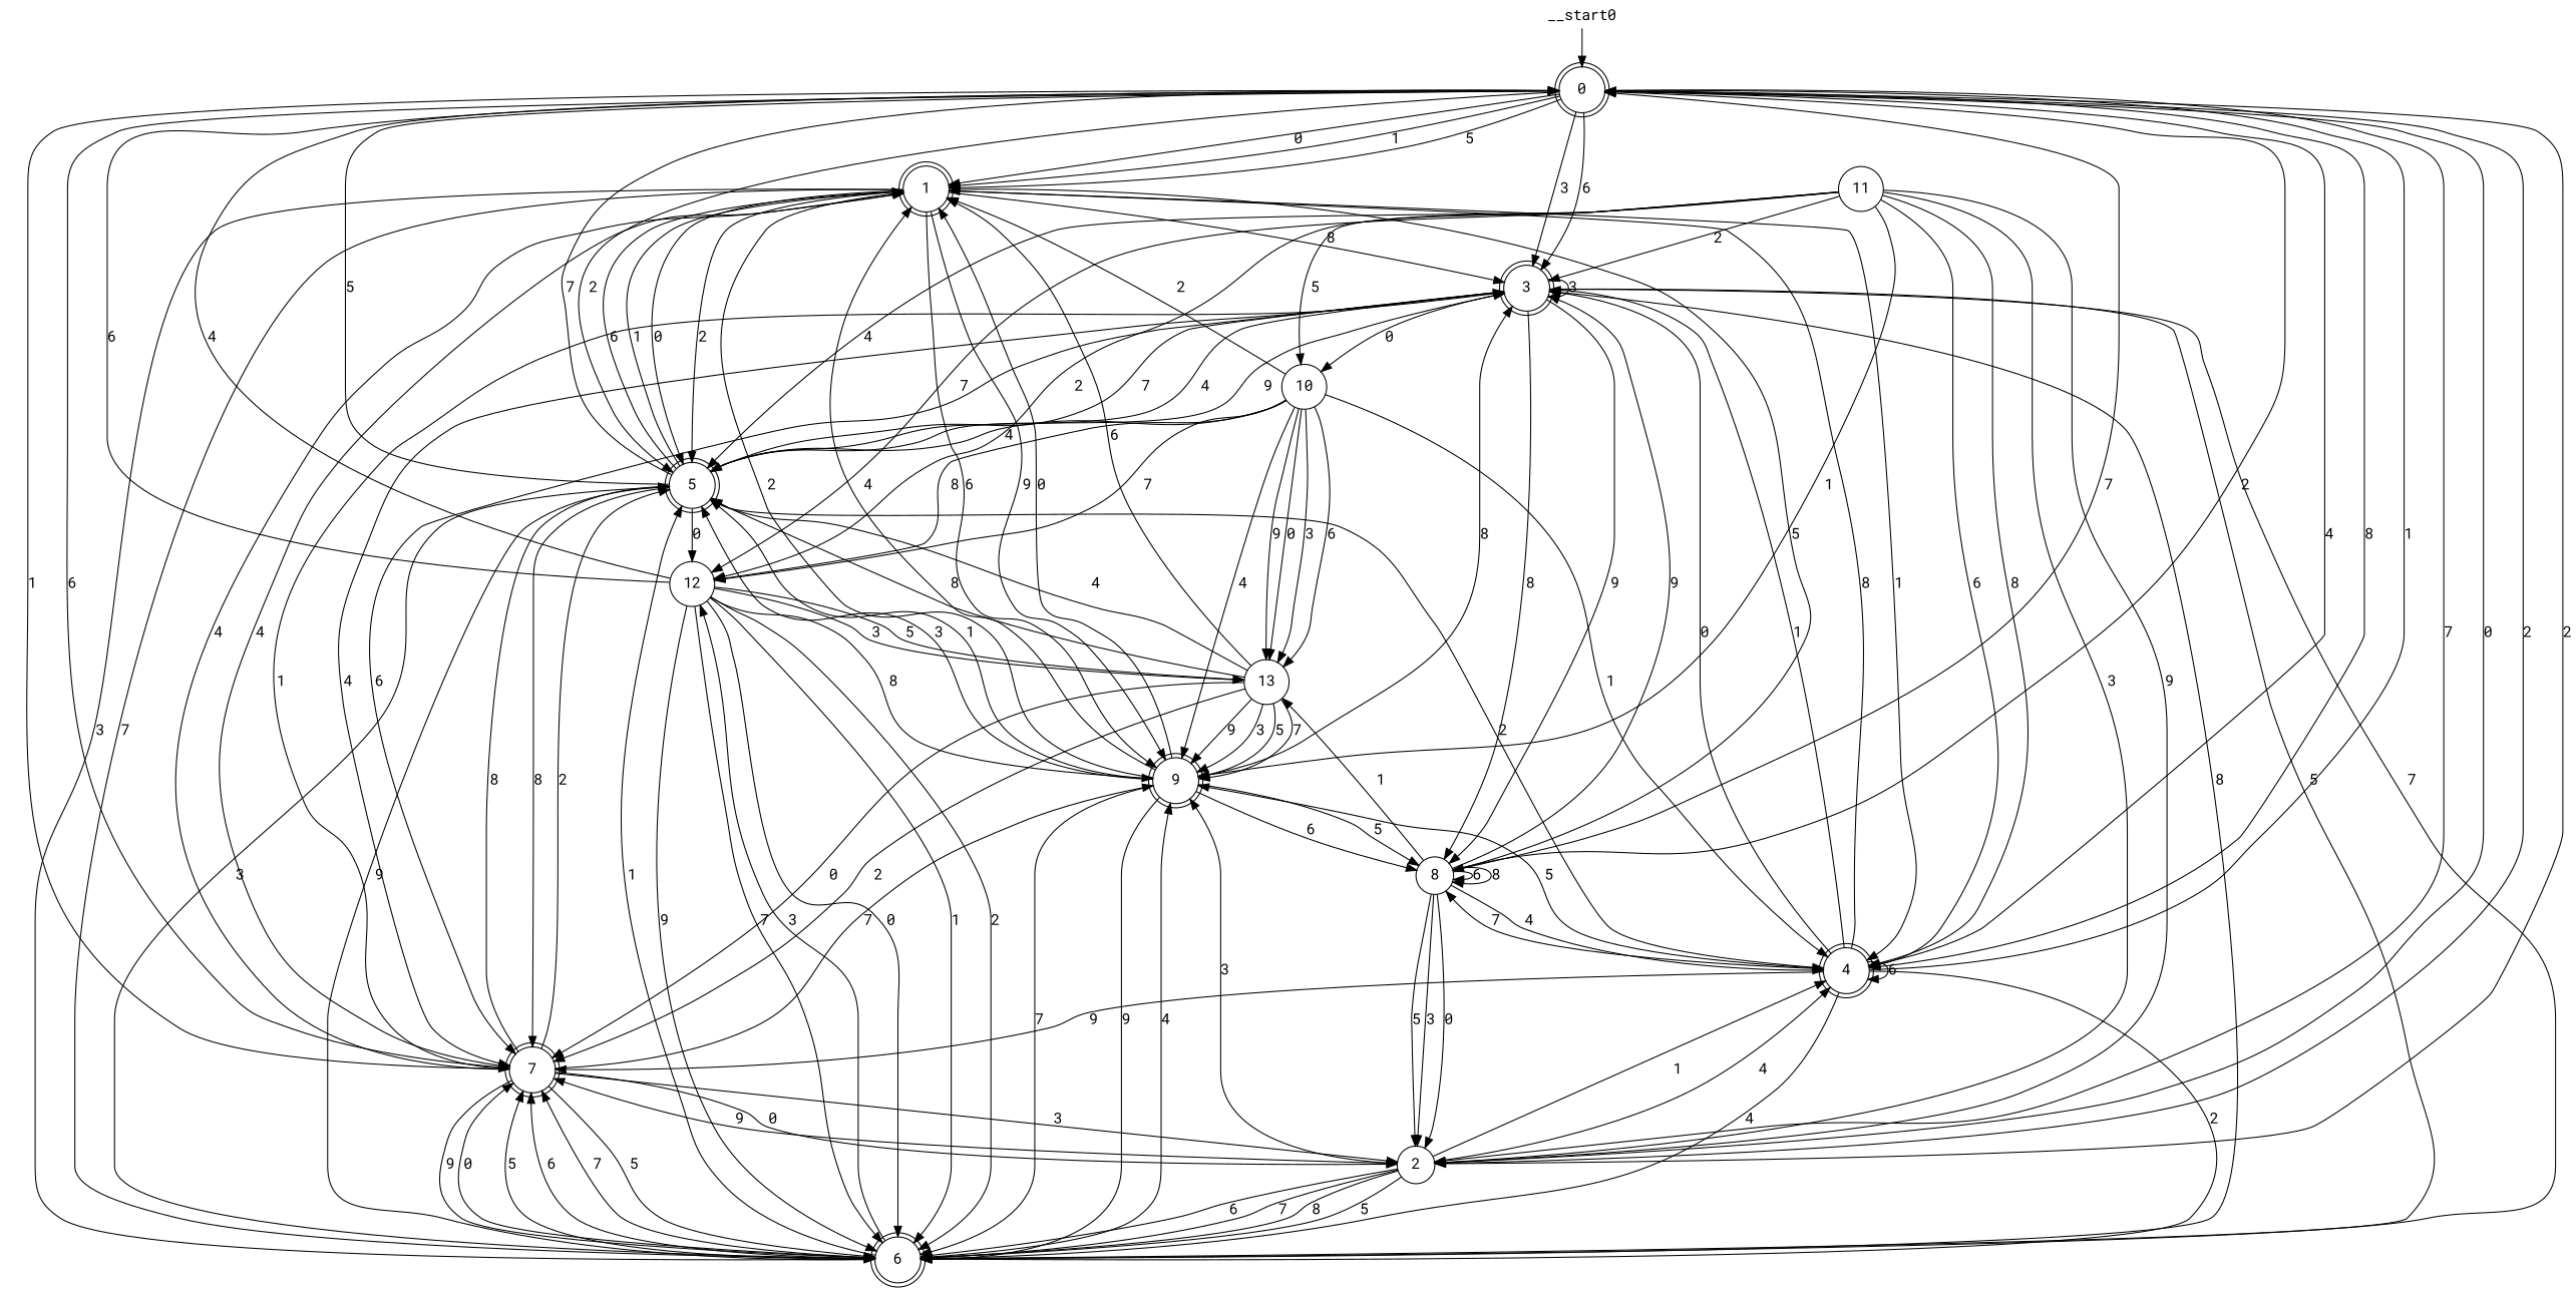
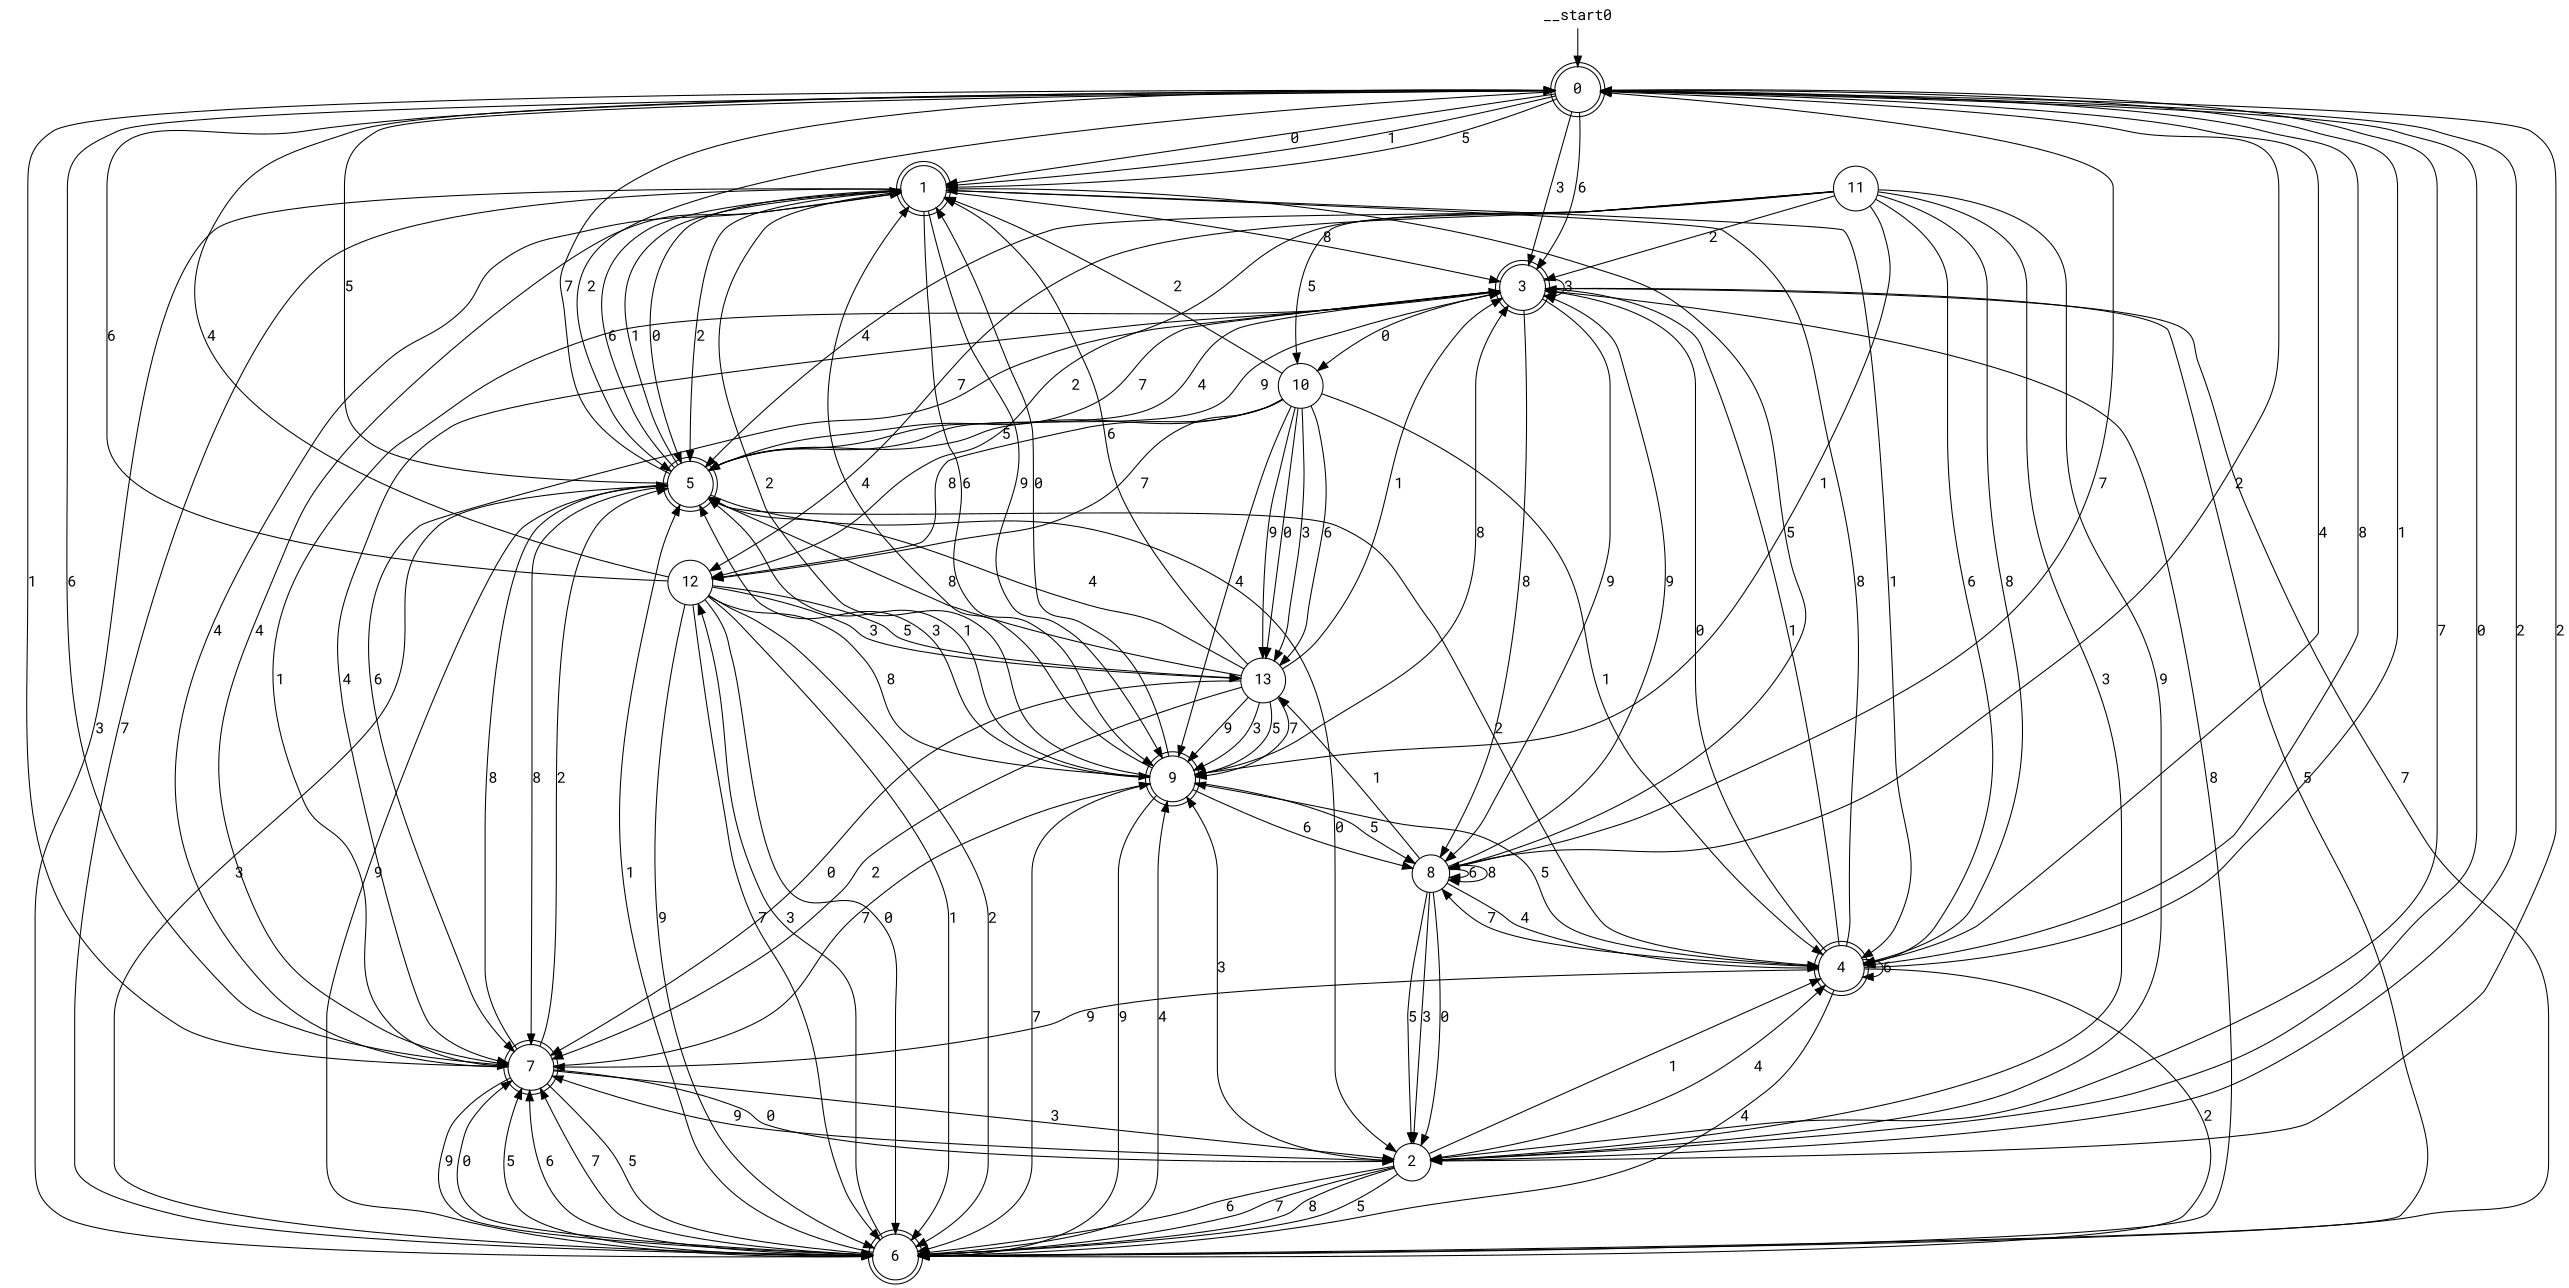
  digraph {
    fontname="Roboto Mono"
    node [fontname="Roboto Mono" shape=doublecircle]
    edge [fontname="Roboto Mono"]
    n1 [label=0]
    n2 [label=1]
    n3 [label=2 shape=circle]
    n4 [label=3]
    n5 [label=4]
    n6 [label=5]
    n7 [label=6]
    n8 [label=7]
    n9 [label=8 shape=circle]
    n10 [label=9]
    n11 [label=10 shape=circle]
    n12 [label=12 shape=circle]
    n13 [label=13 shape=circle]
    n14 [label=11 shape=circle]
    __start0 [height=0 shape=none width=0]
    n1 -> n2 [label=0]
    n1 -> n2 [label=1]
    n1 -> n2 [label=5]
    n1 -> n3 [label=2]
    n1 -> n3 [label=7]
    n1 -> n4 [label=3]
    n1 -> n4 [label=6]
    n1 -> n5 [label=4]
    n1 -> n5 [label=8]
    n1 -> n6 [label=2]
    n2 -> n4 [label=8]
    n2 -> n5 [label=1]
    n2 -> n6 [label=0]
    n2 -> n6 [label=2]
    n2 -> n7 [label=3]
    n2 -> n7 [label=7]
    n2 -> n8 [label=4]
    n2 -> n9 [label=5]
    n2 -> n10 [label=6]
    n2 -> n10 [label=9]
    n3 -> n1 [label=0]
    n3 -> n1 [label=2]
    n3 -> n5 [label=1]
    n3 -> n5 [label=4]
    n3 -> n7 [label=5]
    n3 -> n7 [label=6]
    n3 -> n7 [label=7]
    n3 -> n7 [label=8]
    n3 -> n8 [label=9]
    n3 -> n10 [label=3]
    n4 -> n4 [label=3]
    n4 -> n6 [label=7]
    n4 -> n7 [label=5]
    n4 -> n7 [label=7]
    n4 -> n8 [label=1]
    n4 -> n8 [label=4]
    n4 -> n8 [label=6]
    n4 -> n9 [label=8]
    n4 -> n9 [label=9]
    n4 -> n11 [label=0]
    n5 -> n1 [label=1]
    n5 -> n2 [label=8]
    n5 -> n4 [label=0]
    n5 -> n4 [label=1]
    n5 -> n5 [label=6]
    n5 -> n7 [label=2]
    n5 -> n7 [label=4]
    n5 -> n8 [label=9]
    n5 -> n9 [label=7]
    n5 -> n10 [label=5]
    n6 -> n1 [label=5]
    n6 -> n1 [label=7]
    n6 -> n2 [label=1]
    n6 -> n2 [label=6]
-   n6 -> n12 [label=0]
+   n6 -> n3 [label=0]
    n6 -> n4 [label=4]
    n6 -> n4 [label=9]
    n6 -> n5 [label=2]
    n6 -> n7 [label=3]
    n6 -> n8 [label=8]
    n7 -> n4 [label=8]
    n7 -> n6 [label=1]
    n7 -> n6 [label=9]
    n7 -> n8 [label=0]
    n7 -> n8 [label=5]
    n7 -> n8 [label=6]
    n7 -> n8 [label=7]
    n7 -> n10 [label=4]
    n7 -> n12 [label=3]
    n8 -> n1 [label=1]
    n8 -> n1 [label=6]
    n8 -> n2 [label=4]
    n8 -> n3 [label=0]
    n8 -> n3 [label=3]
    n8 -> n6 [label=2]
    n8 -> n6 [label=8]
    n8 -> n7 [label=5]
    n8 -> n7 [label=9]
    n8 -> n10 [label=7]
    n9 -> n1 [label=2]
    n9 -> n1 [label=7]
    n9 -> n3 [label=0]
    n9 -> n3 [label=3]
    n9 -> n3 [label=5]
    n9 -> n4 [label=9]
    n9 -> n5 [label=4]
    n9 -> n9 [label=6]
    n9 -> n9 [label=8]
    n9 -> n13 [label=1]
    n10 -> n2 [label=0]
    n10 -> n2 [label=2]
    n10 -> n2 [label=4]
    n10 -> n4 [label=8]
    n10 -> n6 [label=1]
    n10 -> n6 [label=3]
    n10 -> n7 [label=7]
    n10 -> n7 [label=9]
    n10 -> n9 [label=5]
    n10 -> n9 [label=6]
    n11 -> n2 [label=2]
    n11 -> n5 [label=1]
-   n11 -> n6 [label=4]
+   n11 -> n6 [label=5]
    n11 -> n10 [label=4]
    n11 -> n12 [label=7]
    n11 -> n12 [label=8]
    n11 -> n13 [label=0]
    n11 -> n13 [label=3]
    n11 -> n13 [label=6]
    n11 -> n13 [label=9]
    n12 -> n1 [label=4]
    n12 -> n1 [label=6]
    n12 -> n7 [label=0]
    n12 -> n7 [label=1]
    n12 -> n7 [label=2]
    n12 -> n7 [label=7]
    n12 -> n7 [label=9]
    n12 -> n10 [label=8]
    n12 -> n13 [label=3]
    n12 -> n13 [label=5]
    n13 -> n2 [label=6]
+   n13 -> n4 [label=1]
    n13 -> n6 [label=4]
    n13 -> n6 [label=8]
    n13 -> n8 [label=0]
    n13 -> n8 [label=2]
    n13 -> n10 [label=3]
    n13 -> n10 [label=5]
    n13 -> n10 [label=7]
    n13 -> n10 [label=9]
    n14 -> n3 [label=3]
    n14 -> n3 [label=9]
    n14 -> n4 [label=2]
    n14 -> n5 [label=6]
    n14 -> n5 [label=8]
    n14 -> n6 [label=4]
    n14 -> n10 [label=1]
    n14 -> n11 [label=5]
    n14 -> n12 [label=2]
    n14 -> n12 [label=7]
    __start0 -> n1
  }
